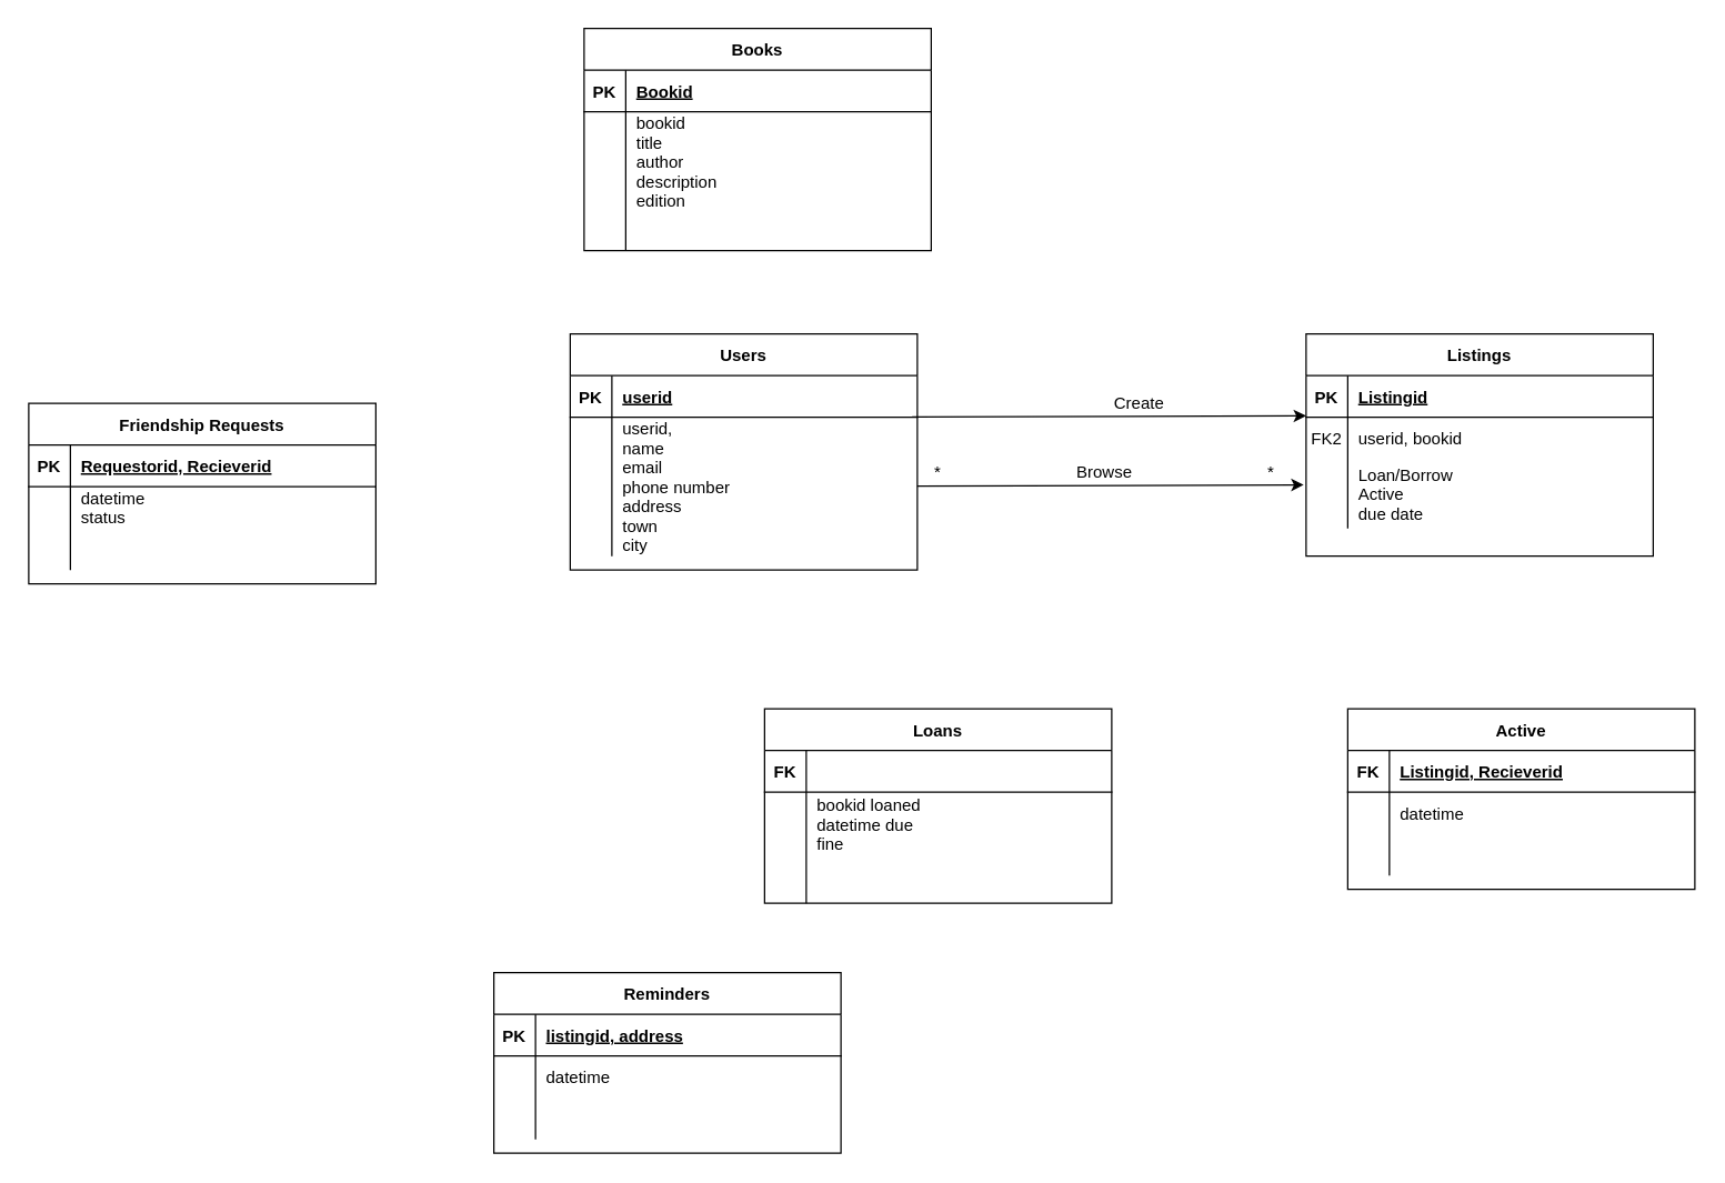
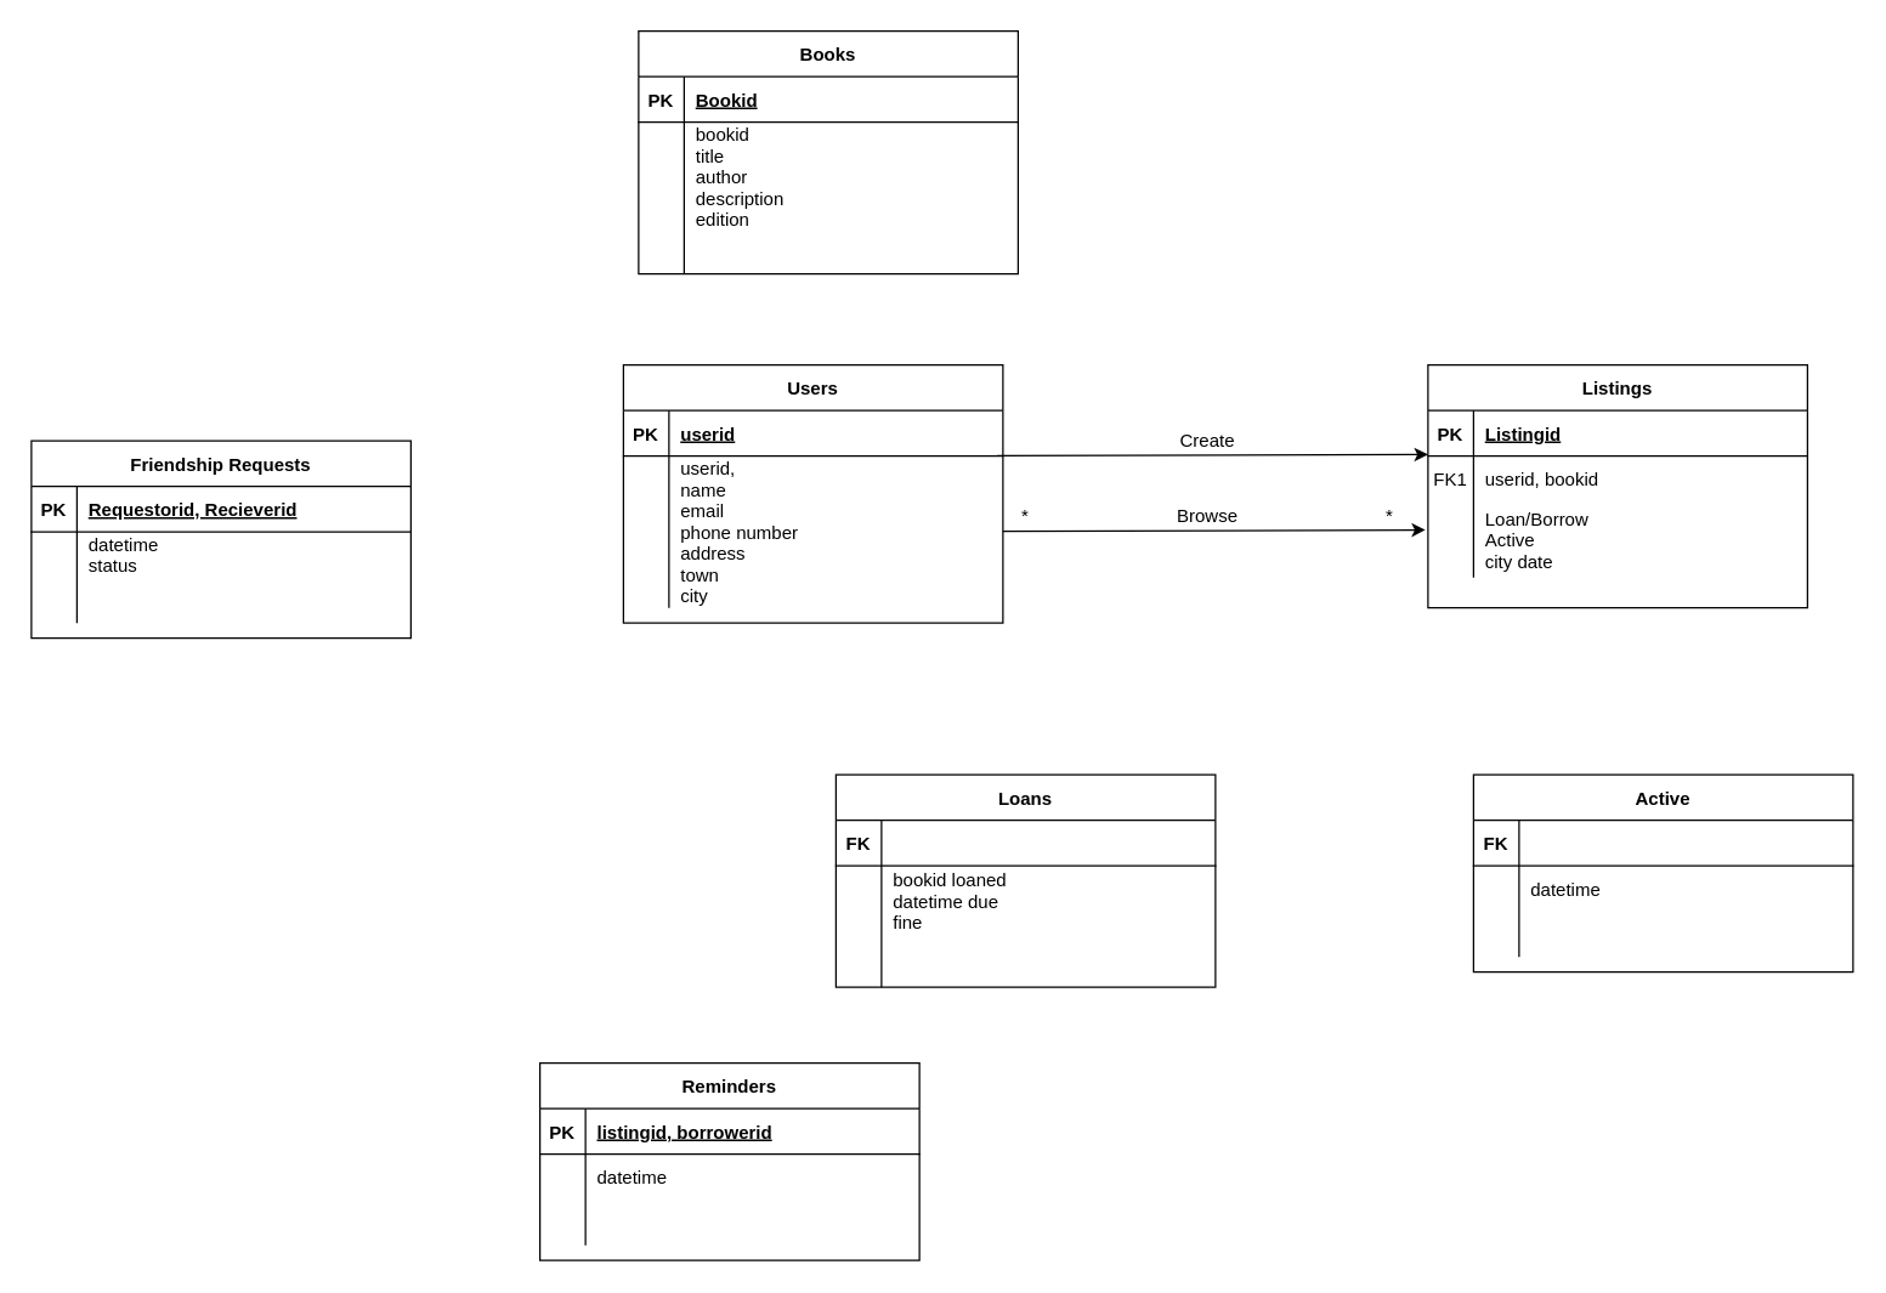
  <mxCell id="0" />
  <mxCell id="1" parent="0" />
  <mxCell id="2" value="Reminders" style="shape=table;startSize=30;container=1;collapsible=1;childLayout=tableLayout;fixedRows=1;rowLines=0;fontStyle=1;align=center;resizeLast=1;" parent="1" vertex="1"><mxGeometry x="355" y="700" width="250" height="130" as="geometry" /></mxCell>
  <mxCell id="3" value="" style="shape=partialRectangle;collapsible=0;dropTarget=0;pointerEvents=0;fillColor=none;points=[[0,0.5],[1,0.5]];portConstraint=eastwest;top=0;left=0;right=0;bottom=1;" parent="2" vertex="1"><mxGeometry y="30" width="250" height="30" as="geometry" /></mxCell>
  <mxCell id="4" value="PK" style="shape=partialRectangle;overflow=hidden;connectable=0;fillColor=none;top=0;left=0;bottom=0;right=0;fontStyle=1;" parent="3" vertex="1"><mxGeometry width="30" height="30" as="geometry" /></mxCell>
- <mxCell id="5" value="listingid, address" style="shape=partialRectangle;overflow=hidden;connectable=0;fillColor=none;top=0;left=0;bottom=0;right=0;align=left;spacingLeft=6;fontStyle=5;" parent="3" vertex="1"><mxGeometry x="30" width="220" height="30" as="geometry" /></mxCell>
+ <mxCell id="5" value="listingid, borrowerid" style="shape=partialRectangle;overflow=hidden;connectable=0;fillColor=none;top=0;left=0;bottom=0;right=0;align=left;spacingLeft=6;fontStyle=5;" parent="3" vertex="1"><mxGeometry x="30" width="220" height="30" as="geometry" /></mxCell>
  <mxCell id="6" value="" style="shape=partialRectangle;collapsible=0;dropTarget=0;pointerEvents=0;fillColor=none;points=[[0,0.5],[1,0.5]];portConstraint=eastwest;top=0;left=0;right=0;bottom=0;" parent="2" vertex="1"><mxGeometry y="60" width="250" height="30" as="geometry" /></mxCell>
  <mxCell id="7" value="" style="shape=partialRectangle;overflow=hidden;connectable=0;fillColor=none;top=0;left=0;bottom=0;right=0;" parent="6" vertex="1"><mxGeometry width="30" height="30" as="geometry" /></mxCell>
  <mxCell id="8" value="datetime" style="shape=partialRectangle;overflow=hidden;connectable=0;fillColor=none;top=0;left=0;bottom=0;right=0;align=left;spacingLeft=6;" parent="6" vertex="1"><mxGeometry x="30" width="220" height="30" as="geometry" /></mxCell>
  <mxCell id="9" value="" style="shape=partialRectangle;collapsible=0;dropTarget=0;pointerEvents=0;fillColor=none;points=[[0,0.5],[1,0.5]];portConstraint=eastwest;top=0;left=0;right=0;bottom=0;" parent="2" vertex="1"><mxGeometry y="90" width="250" height="30" as="geometry" /></mxCell>
  <mxCell id="10" value="" style="shape=partialRectangle;overflow=hidden;connectable=0;fillColor=none;top=0;left=0;bottom=0;right=0;" parent="9" vertex="1"><mxGeometry width="30" height="30" as="geometry" /></mxCell>
  <mxCell id="11" value="" style="shape=partialRectangle;overflow=hidden;connectable=0;fillColor=none;top=0;left=0;bottom=0;right=0;align=left;spacingLeft=6;" parent="9" vertex="1"><mxGeometry x="30" width="220" height="30" as="geometry" /></mxCell>
  <mxCell id="12" value="Books" style="shape=table;startSize=30;container=1;collapsible=1;childLayout=tableLayout;fixedRows=1;rowLines=0;fontStyle=1;align=center;resizeLast=1;" parent="1" vertex="1"><mxGeometry x="420" y="20" width="250" height="160" as="geometry" /></mxCell>
  <mxCell id="13" value="" style="shape=partialRectangle;collapsible=0;dropTarget=0;pointerEvents=0;fillColor=none;points=[[0,0.5],[1,0.5]];portConstraint=eastwest;top=0;left=0;right=0;bottom=1;" parent="12" vertex="1"><mxGeometry y="30" width="250" height="30" as="geometry" /></mxCell>
  <mxCell id="14" value="PK" style="shape=partialRectangle;overflow=hidden;connectable=0;fillColor=none;top=0;left=0;bottom=0;right=0;fontStyle=1;" parent="13" vertex="1"><mxGeometry width="30" height="30" as="geometry" /></mxCell>
  <mxCell id="15" value="Bookid" style="shape=partialRectangle;overflow=hidden;connectable=0;fillColor=none;top=0;left=0;bottom=0;right=0;align=left;spacingLeft=6;fontStyle=5;" parent="13" vertex="1"><mxGeometry x="30" width="220" height="30" as="geometry" /></mxCell>
  <mxCell id="16" value="" style="shape=partialRectangle;collapsible=0;dropTarget=0;pointerEvents=0;fillColor=none;points=[[0,0.5],[1,0.5]];portConstraint=eastwest;top=0;left=0;right=0;bottom=0;" parent="12" vertex="1"><mxGeometry y="60" width="250" height="70" as="geometry" /></mxCell>
  <mxCell id="17" value="" style="shape=partialRectangle;overflow=hidden;connectable=0;fillColor=none;top=0;left=0;bottom=0;right=0;" parent="16" vertex="1"><mxGeometry width="30" height="70" as="geometry" /></mxCell>
  <mxCell id="18" value="bookid&#10;title&#10;author&#10;description&#10;edition&#10;userdescription" style="shape=partialRectangle;overflow=hidden;connectable=0;fillColor=none;top=0;left=0;bottom=0;right=0;align=left;spacingLeft=6;" parent="16" vertex="1"><mxGeometry x="30" width="220" height="70" as="geometry" /></mxCell>
  <mxCell id="19" value="" style="shape=partialRectangle;collapsible=0;dropTarget=0;pointerEvents=0;fillColor=none;points=[[0,0.5],[1,0.5]];portConstraint=eastwest;top=0;left=0;right=0;bottom=0;" parent="12" vertex="1"><mxGeometry y="130" width="250" height="30" as="geometry" /></mxCell>
  <mxCell id="20" value="" style="shape=partialRectangle;overflow=hidden;connectable=0;fillColor=none;top=0;left=0;bottom=0;right=0;" parent="19" vertex="1"><mxGeometry width="30" height="30" as="geometry" /></mxCell>
  <mxCell id="21" value="" style="shape=partialRectangle;overflow=hidden;connectable=0;fillColor=none;top=0;left=0;bottom=0;right=0;align=left;spacingLeft=6;" parent="19" vertex="1"><mxGeometry x="30" width="220" height="30" as="geometry" /></mxCell>
  <mxCell id="22" value="Users" style="shape=table;startSize=30;container=1;collapsible=1;childLayout=tableLayout;fixedRows=1;rowLines=0;fontStyle=1;align=center;resizeLast=1;" parent="1" vertex="1"><mxGeometry x="410" y="240" width="250" height="170" as="geometry" /></mxCell>
  <mxCell id="23" value="" style="shape=partialRectangle;collapsible=0;dropTarget=0;pointerEvents=0;fillColor=none;points=[[0,0.5],[1,0.5]];portConstraint=eastwest;top=0;left=0;right=0;bottom=1;" parent="22" vertex="1"><mxGeometry y="30" width="250" height="30" as="geometry" /></mxCell>
  <mxCell id="24" value="PK" style="shape=partialRectangle;overflow=hidden;connectable=0;fillColor=none;top=0;left=0;bottom=0;right=0;fontStyle=1;" parent="23" vertex="1"><mxGeometry width="30" height="30" as="geometry" /></mxCell>
  <mxCell id="25" value="userid" style="shape=partialRectangle;overflow=hidden;connectable=0;fillColor=none;top=0;left=0;bottom=0;right=0;align=left;spacingLeft=6;fontStyle=5;" parent="23" vertex="1"><mxGeometry x="30" width="220" height="30" as="geometry" /></mxCell>
  <mxCell id="26" value="" style="shape=partialRectangle;collapsible=0;dropTarget=0;pointerEvents=0;fillColor=none;points=[[0,0.5],[1,0.5]];portConstraint=eastwest;top=0;left=0;right=0;bottom=0;" parent="22" vertex="1"><mxGeometry y="60" width="250" height="100" as="geometry" /></mxCell>
  <mxCell id="27" value="" style="shape=partialRectangle;overflow=hidden;connectable=0;fillColor=none;top=0;left=0;bottom=0;right=0;" parent="26" vertex="1"><mxGeometry width="30" height="100" as="geometry" /></mxCell>
  <mxCell id="28" value="userid,&#10;name&#10;email&#10;phone number&#10;address&#10;town&#10;city&#10;postcode&#10;reliability average&#10;" style="shape=partialRectangle;overflow=hidden;connectable=0;fillColor=none;top=0;left=0;bottom=0;right=0;align=left;spacingLeft=6;" parent="26" vertex="1"><mxGeometry x="30" width="220" height="100" as="geometry" /></mxCell>
  <mxCell id="29" value="Friendship Requests" style="shape=table;startSize=30;container=1;collapsible=1;childLayout=tableLayout;fixedRows=1;rowLines=0;fontStyle=1;align=center;resizeLast=1;" vertex="1" parent="1"><mxGeometry x="20" y="290" width="250" height="130" as="geometry" /></mxCell>
  <mxCell id="30" value="" style="shape=partialRectangle;collapsible=0;dropTarget=0;pointerEvents=0;fillColor=none;points=[[0,0.5],[1,0.5]];portConstraint=eastwest;top=0;left=0;right=0;bottom=1;" vertex="1" parent="29"><mxGeometry y="30" width="250" height="30" as="geometry" /></mxCell>
  <mxCell id="31" value="PK" style="shape=partialRectangle;overflow=hidden;connectable=0;fillColor=none;top=0;left=0;bottom=0;right=0;fontStyle=1;" vertex="1" parent="30"><mxGeometry width="30" height="30" as="geometry" /></mxCell>
  <mxCell id="32" value="Requestorid, Recieverid" style="shape=partialRectangle;overflow=hidden;connectable=0;fillColor=none;top=0;left=0;bottom=0;right=0;align=left;spacingLeft=6;fontStyle=5;" vertex="1" parent="30"><mxGeometry x="30" width="220" height="30" as="geometry" /></mxCell>
  <mxCell id="33" value="" style="shape=partialRectangle;collapsible=0;dropTarget=0;pointerEvents=0;fillColor=none;points=[[0,0.5],[1,0.5]];portConstraint=eastwest;top=0;left=0;right=0;bottom=0;" vertex="1" parent="29"><mxGeometry y="60" width="250" height="30" as="geometry" /></mxCell>
  <mxCell id="34" value="" style="shape=partialRectangle;overflow=hidden;connectable=0;fillColor=none;top=0;left=0;bottom=0;right=0;" vertex="1" parent="33"><mxGeometry width="30" height="30" as="geometry" /></mxCell>
  <mxCell id="35" value="datetime&#10;status" style="shape=partialRectangle;overflow=hidden;connectable=0;fillColor=none;top=0;left=0;bottom=0;right=0;align=left;spacingLeft=6;" vertex="1" parent="33"><mxGeometry x="30" width="220" height="30" as="geometry" /></mxCell>
  <mxCell id="36" value="" style="shape=partialRectangle;collapsible=0;dropTarget=0;pointerEvents=0;fillColor=none;points=[[0,0.5],[1,0.5]];portConstraint=eastwest;top=0;left=0;right=0;bottom=0;" vertex="1" parent="29"><mxGeometry y="90" width="250" height="30" as="geometry" /></mxCell>
  <mxCell id="37" value="" style="shape=partialRectangle;overflow=hidden;connectable=0;fillColor=none;top=0;left=0;bottom=0;right=0;" vertex="1" parent="36"><mxGeometry width="30" height="30" as="geometry" /></mxCell>
  <mxCell id="38" value="" style="shape=partialRectangle;overflow=hidden;connectable=0;fillColor=none;top=0;left=0;bottom=0;right=0;align=left;spacingLeft=6;" vertex="1" parent="36"><mxGeometry x="30" width="220" height="30" as="geometry" /></mxCell>
  <mxCell id="39" value="Loans" style="shape=table;startSize=30;container=1;collapsible=1;childLayout=tableLayout;fixedRows=1;rowLines=0;fontStyle=1;align=center;resizeLast=1;" vertex="1" parent="1"><mxGeometry x="550" y="510" width="250" height="140" as="geometry" /></mxCell>
  <mxCell id="40" value="" style="shape=partialRectangle;collapsible=0;dropTarget=0;pointerEvents=0;fillColor=none;points=[[0,0.5],[1,0.5]];portConstraint=eastwest;top=0;left=0;right=0;bottom=1;" vertex="1" parent="39"><mxGeometry y="30" width="250" height="30" as="geometry" /></mxCell>
  <mxCell id="41" value="FK" style="shape=partialRectangle;overflow=hidden;connectable=0;fillColor=none;top=0;left=0;bottom=0;right=0;fontStyle=1;" vertex="1" parent="40"><mxGeometry width="30" height="30" as="geometry" /></mxCell>
  <mxCell id="42" value="" style="shape=partialRectangle;collapsible=0;dropTarget=0;pointerEvents=0;fillColor=none;points=[[0,0.5],[1,0.5]];portConstraint=eastwest;top=0;left=0;right=0;bottom=0;" vertex="1" parent="39"><mxGeometry y="60" width="250" height="60" as="geometry" /></mxCell>
  <mxCell id="43" value="" style="shape=partialRectangle;overflow=hidden;connectable=0;fillColor=none;top=0;left=0;bottom=0;right=0;" vertex="1" parent="42"><mxGeometry width="30" height="60" as="geometry" /></mxCell>
  <mxCell id="44" value="bookid loaned&#10;datetime due&#10;fine&#10;" style="shape=partialRectangle;overflow=hidden;connectable=0;fillColor=none;top=0;left=0;bottom=0;right=0;align=left;spacingLeft=6;" vertex="1" parent="42"><mxGeometry x="30" width="220" height="60" as="geometry" /></mxCell>
  <mxCell id="45" value="" style="shape=partialRectangle;collapsible=0;dropTarget=0;pointerEvents=0;fillColor=none;points=[[0,0.5],[1,0.5]];portConstraint=eastwest;top=0;left=0;right=0;bottom=0;" vertex="1" parent="39"><mxGeometry y="120" width="250" height="20" as="geometry" /></mxCell>
  <mxCell id="46" value="" style="shape=partialRectangle;overflow=hidden;connectable=0;fillColor=none;top=0;left=0;bottom=0;right=0;" vertex="1" parent="45"><mxGeometry width="30" height="20" as="geometry" /></mxCell>
  <mxCell id="47" value="" style="shape=partialRectangle;overflow=hidden;connectable=0;fillColor=none;top=0;left=0;bottom=0;right=0;align=left;spacingLeft=6;" vertex="1" parent="45"><mxGeometry x="30" width="220" height="20" as="geometry" /></mxCell>
  <mxCell id="48" value="Active" style="shape=table;startSize=30;container=1;collapsible=1;childLayout=tableLayout;fixedRows=1;rowLines=0;fontStyle=1;align=center;resizeLast=1;" vertex="1" parent="1"><mxGeometry x="970" y="510" width="250" height="130" as="geometry" /></mxCell>
  <mxCell id="49" value="" style="shape=partialRectangle;collapsible=0;dropTarget=0;pointerEvents=0;fillColor=none;points=[[0,0.5],[1,0.5]];portConstraint=eastwest;top=0;left=0;right=0;bottom=1;" vertex="1" parent="48"><mxGeometry y="30" width="250" height="30" as="geometry" /></mxCell>
  <mxCell id="50" value="FK" style="shape=partialRectangle;overflow=hidden;connectable=0;fillColor=none;top=0;left=0;bottom=0;right=0;fontStyle=1;" vertex="1" parent="49"><mxGeometry width="30" height="30" as="geometry" /></mxCell>
- <mxCell id="51" value="Listingid, Recieverid" style="shape=partialRectangle;overflow=hidden;connectable=0;fillColor=none;top=0;left=0;bottom=0;right=0;align=left;spacingLeft=6;fontStyle=5;" vertex="1" parent="49"><mxGeometry x="30" width="220" height="30" as="geometry" /></mxCell>
  <mxCell id="52" value="" style="shape=partialRectangle;collapsible=0;dropTarget=0;pointerEvents=0;fillColor=none;points=[[0,0.5],[1,0.5]];portConstraint=eastwest;top=0;left=0;right=0;bottom=0;" vertex="1" parent="48"><mxGeometry y="60" width="250" height="30" as="geometry" /></mxCell>
  <mxCell id="53" value="" style="shape=partialRectangle;overflow=hidden;connectable=0;fillColor=none;top=0;left=0;bottom=0;right=0;" vertex="1" parent="52"><mxGeometry width="30" height="30" as="geometry" /></mxCell>
  <mxCell id="54" value="datetime" style="shape=partialRectangle;overflow=hidden;connectable=0;fillColor=none;top=0;left=0;bottom=0;right=0;align=left;spacingLeft=6;" vertex="1" parent="52"><mxGeometry x="30" width="220" height="30" as="geometry" /></mxCell>
  <mxCell id="55" value="" style="shape=partialRectangle;collapsible=0;dropTarget=0;pointerEvents=0;fillColor=none;points=[[0,0.5],[1,0.5]];portConstraint=eastwest;top=0;left=0;right=0;bottom=0;" vertex="1" parent="48"><mxGeometry y="90" width="250" height="30" as="geometry" /></mxCell>
  <mxCell id="56" value="" style="shape=partialRectangle;overflow=hidden;connectable=0;fillColor=none;top=0;left=0;bottom=0;right=0;" vertex="1" parent="55"><mxGeometry width="30" height="30" as="geometry" /></mxCell>
  <mxCell id="57" value="" style="shape=partialRectangle;overflow=hidden;connectable=0;fillColor=none;top=0;left=0;bottom=0;right=0;align=left;spacingLeft=6;" vertex="1" parent="55"><mxGeometry x="30" width="220" height="30" as="geometry" /></mxCell>
  <mxCell id="58" value="Listings" style="shape=table;startSize=30;container=1;collapsible=1;childLayout=tableLayout;fixedRows=1;rowLines=0;fontStyle=1;align=center;resizeLast=1;" vertex="1" parent="1"><mxGeometry x="940" y="240" width="250" height="160" as="geometry" /></mxCell>
  <mxCell id="59" value="" style="shape=partialRectangle;collapsible=0;dropTarget=0;pointerEvents=0;fillColor=none;points=[[0,0.5],[1,0.5]];portConstraint=eastwest;top=0;left=0;right=0;bottom=1;" vertex="1" parent="58"><mxGeometry y="30" width="250" height="30" as="geometry" /></mxCell>
  <mxCell id="60" value="PK" style="shape=partialRectangle;overflow=hidden;connectable=0;fillColor=none;top=0;left=0;bottom=0;right=0;fontStyle=1;" vertex="1" parent="59"><mxGeometry width="30" height="30" as="geometry" /></mxCell>
  <mxCell id="61" value="Listingid" style="shape=partialRectangle;overflow=hidden;connectable=0;fillColor=none;top=0;left=0;bottom=0;right=0;align=left;spacingLeft=6;fontStyle=5;" vertex="1" parent="59"><mxGeometry x="30" width="220" height="30" as="geometry" /></mxCell>
  <mxCell id="62" value="" style="shape=partialRectangle;collapsible=0;dropTarget=0;pointerEvents=0;fillColor=none;points=[[0,0.5],[1,0.5]];portConstraint=eastwest;top=0;left=0;right=0;bottom=0;" vertex="1" parent="58"><mxGeometry y="60" width="250" height="30" as="geometry" /></mxCell>
- <mxCell id="63" value="FK2" style="shape=partialRectangle;overflow=hidden;connectable=0;fillColor=none;top=0;left=0;bottom=0;right=0;" vertex="1" parent="62"><mxGeometry width="30" height="30" as="geometry" /></mxCell>
+ <mxCell id="63" value="FK1" style="shape=partialRectangle;overflow=hidden;connectable=0;fillColor=none;top=0;left=0;bottom=0;right=0;" vertex="1" parent="62"><mxGeometry width="30" height="30" as="geometry" /></mxCell>
  <mxCell id="64" value="userid, bookid" style="shape=partialRectangle;overflow=hidden;connectable=0;fillColor=none;top=0;left=0;bottom=0;right=0;align=left;spacingLeft=6;" vertex="1" parent="62"><mxGeometry x="30" width="220" height="30" as="geometry" /></mxCell>
  <mxCell id="65" value="" style="shape=partialRectangle;collapsible=0;dropTarget=0;pointerEvents=0;fillColor=none;points=[[0,0.5],[1,0.5]];portConstraint=eastwest;top=0;left=0;right=0;bottom=0;" vertex="1" parent="58"><mxGeometry y="90" width="250" height="50" as="geometry" /></mxCell>
  <mxCell id="66" value="" style="shape=partialRectangle;overflow=hidden;connectable=0;fillColor=none;top=0;left=0;bottom=0;right=0;" vertex="1" parent="65"><mxGeometry width="30" height="50" as="geometry" /></mxCell>
- <mxCell id="67" value="Loan/Borrow&#10;Active&#10;due date" style="shape=partialRectangle;overflow=hidden;connectable=0;fillColor=none;top=0;left=0;bottom=0;right=0;align=left;spacingLeft=6;" vertex="1" parent="65"><mxGeometry x="30" width="220" height="50" as="geometry" /></mxCell>
+ <mxCell id="67" value="Loan/Borrow&#10;Active&#10;city date" style="shape=partialRectangle;overflow=hidden;connectable=0;fillColor=none;top=0;left=0;bottom=0;right=0;align=left;spacingLeft=6;" vertex="1" parent="65"><mxGeometry x="30" width="220" height="50" as="geometry" /></mxCell>
  <mxCell id="68" value="" style="endArrow=classic;html=1;entryX=-0.007;entryY=0.375;entryDx=0;entryDy=0;entryPerimeter=0;" edge="1" parent="1" source="26" target="65"><mxGeometry width="50" height="50" relative="1" as="geometry"><mxPoint x="670" y="570" as="sourcePoint" /><mxPoint x="760" y="310" as="targetPoint" /></mxGeometry></mxCell>
  <mxCell id="69" value="Browse" style="text;html=1;strokeColor=none;fillColor=none;align=center;verticalAlign=middle;whiteSpace=wrap;rounded=0;" vertex="1" parent="1"><mxGeometry x="750" y="330" width="90" height="20" as="geometry" /></mxCell>
- <mxCell id="70" value="Create" style="text;html=1;strokeColor=none;fillColor=none;align=center;verticalAlign=middle;whiteSpace=wrap;rounded=0;" vertex="1" parent="1"><mxGeometry x="775" y="280" width="90" height="20" as="geometry" /></mxCell>
+ <mxCell id="70" value="Create" style="text;html=1;strokeColor=none;fillColor=none;align=center;verticalAlign=middle;whiteSpace=wrap;rounded=0;" vertex="1" parent="1"><mxGeometry x="750" y="280" width="90" height="20" as="geometry" /></mxCell>
  <mxCell id="71" value="" style="endArrow=classic;html=1;exitX=0.985;exitY=-0.002;exitDx=0;exitDy=0;exitPerimeter=0;" edge="1" parent="1" source="26"><mxGeometry width="50" height="50" relative="1" as="geometry"><mxPoint x="710" y="300" as="sourcePoint" /><mxPoint x="940" y="299" as="targetPoint" /></mxGeometry></mxCell>
  <mxCell id="72" value="*" style="text;html=1;strokeColor=none;fillColor=none;align=center;verticalAlign=middle;whiteSpace=wrap;rounded=0;" vertex="1" parent="1"><mxGeometry x="870" y="330" width="90" height="20" as="geometry" /></mxCell>
  <mxCell id="73" value="*" style="text;html=1;strokeColor=none;fillColor=none;align=center;verticalAlign=middle;whiteSpace=wrap;rounded=0;" vertex="1" parent="1"><mxGeometry x="630" y="330" width="90" height="20" as="geometry" /></mxCell>
